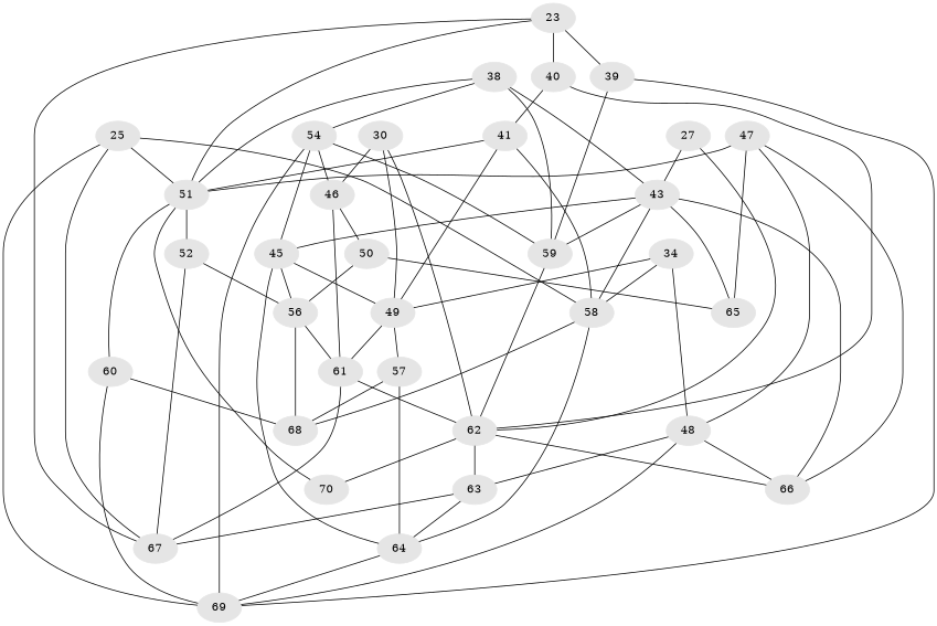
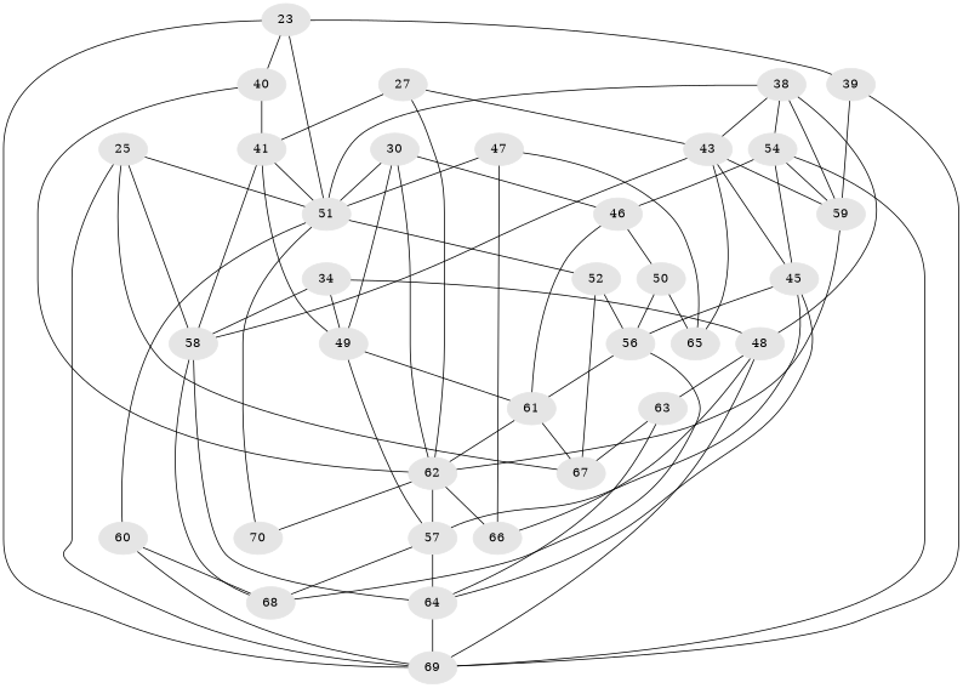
  graph {
    node [color=gray90 style=filled]
    23 [super="+17"]
    39
    40
    51 [super="+7+36+12+42"]
    67 [super="+53"]
    69 [super="+10"]
    59
    41 [super="+20"]
    62 [super="+24+9"]
    60 [super="+5"]
    52 [super="+19"]
    70
    25 [super="+16"]
    58 [super="+13"]
    64 [super="+55"]
    68 [super="+54"]
    49 [super="+18"]
    27
    43 [super="+22+31"]
    65 [super="+15"]
    45 [super="+33"]
    66
    63
    30 [super="+8"]
    46
    50
    61 [super="+29"]
    57
    48 [super="+32"]
    34
    38 [super="+37"]
    n32 [label=54 super="+14"]
    56 [super="+2+28"]
    47 [super="+26"]
    23 -- 39 [weight=2]
    23 -- 40 [weight=2]
    23 -- 51
-   23 -- 67
+   23 -- 69
    39 -- 69
    39 -- 59
    40 -- 41
    40 -- 62
    51 -- 60
    51 -- 52 [weight=3]
    51 -- 70 [weight=3]
    59 -- 62
    41 -- 51
    41 -- 58
    41 -- 49
    62 -- 70
    62 -- 66
-   62 -- 63
+   62 -- 57
    60 -- 69 [weight=2]
    60 -- 68 [weight=2]
    52 -- 67 [weight=2]
    52 -- 56 [weight=2]
    25 -- 51
    25 -- 67
    25 -- 69
    25 -- 58
    58 -- 64
    58 -- 68
    64 -- 69
    49 -- 61 [weight=2]
    49 -- 57
+   27 -- 41 [weight=2]
    27 -- 62
    27 -- 43
    43 -- 59
    43 -- 58
    43 -- 65
    43 -- 45
-   43 -- 66
    45 -- 64
-   45 -- 49 [weight=2]
+   45 -- 57 [weight=2]
    45 -- 56
    63 -- 67
    63 -- 64
+   30 -- 51 [weight=2]
    30 -- 62
    30 -- 49
    30 -- 46
    46 -- 50
    46 -- 61
    50 -- 65
    50 -- 56 [weight=2]
    61 -- 67
    61 -- 62
    57 -- 64 [weight=2]
    57 -- 68
    48 -- 69
    48 -- 66
    48 -- 63
    34 -- 58
    34 -- 49
    34 -- 48 [weight=2]
    38 -- 51
    38 -- 59 [weight=2]
    38 -- 43
-   47 -- 48
+   38 -- 48
    38 -- n32
    n32 -- 69 [weight=2]
    n32 -- 59
    n32 -- 45
    n32 -- 46
    56 -- 68 [weight=2]
    56 -- 61
    47 -- 51 [weight=3]
    47 -- 65 [weight=2]
    47 -- 66
  }
